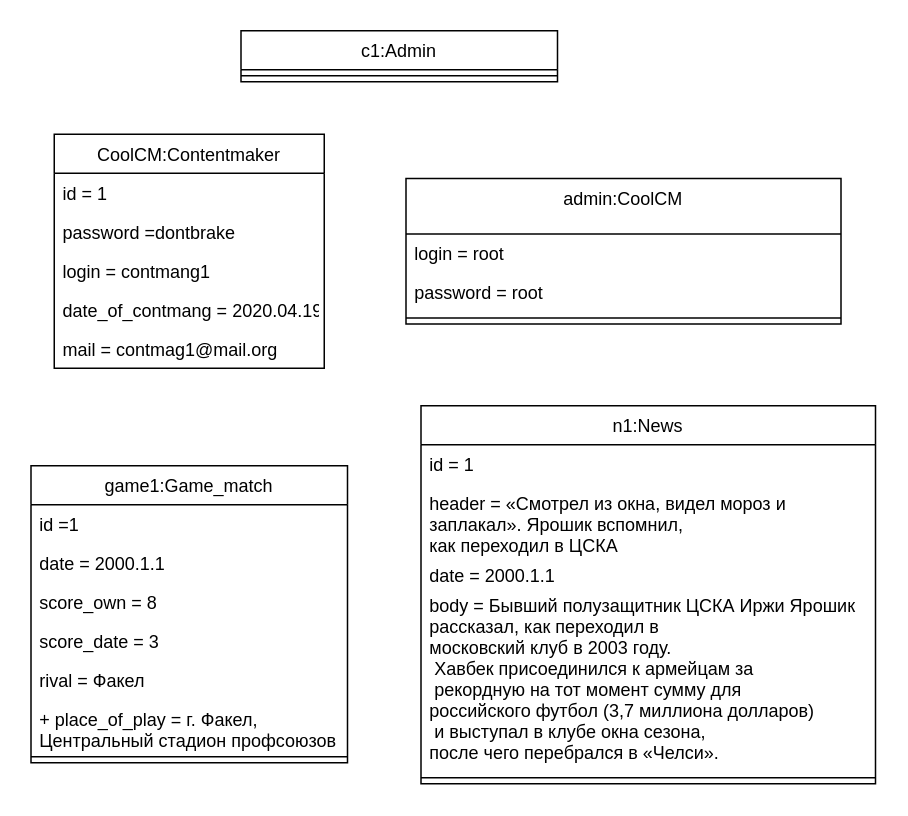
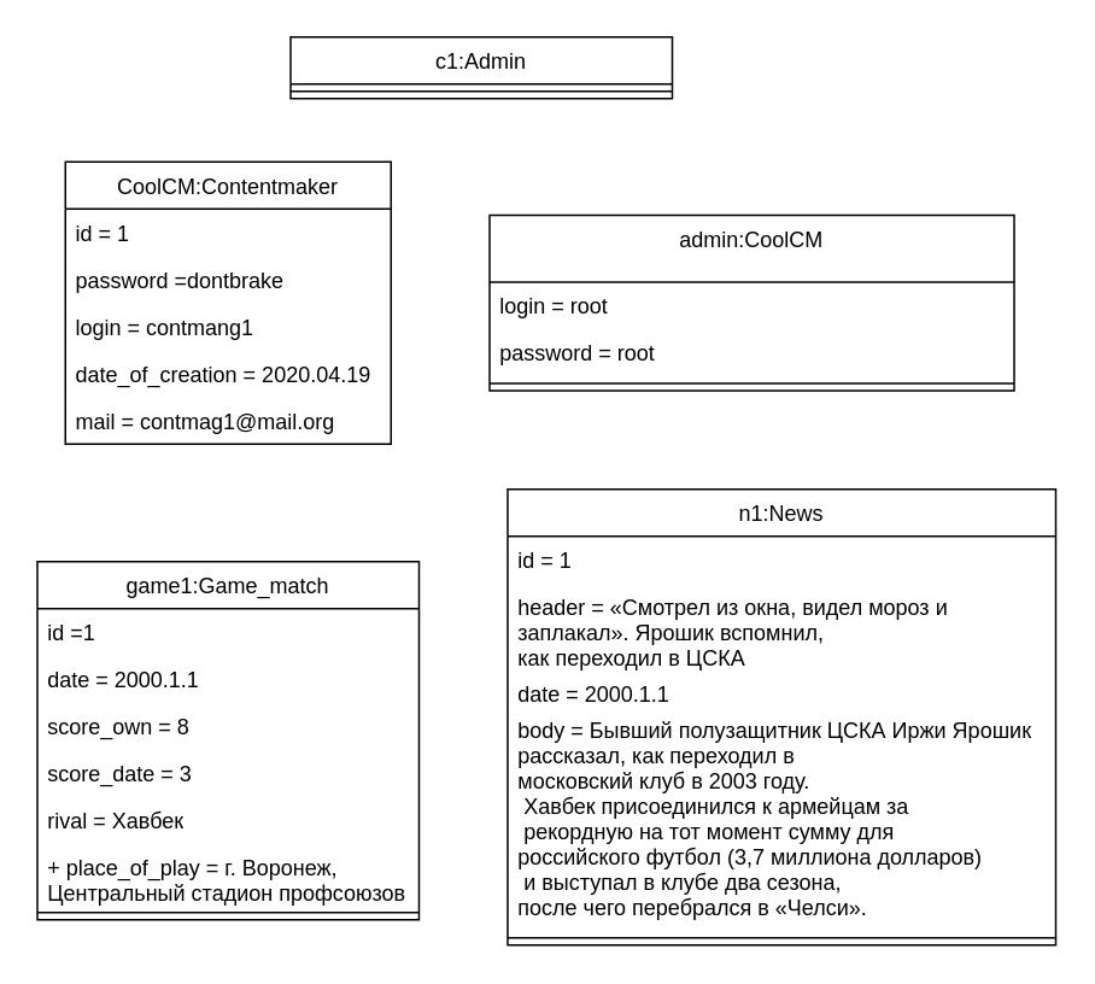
  <mxCell id="0" />
  <mxCell id="1" parent="0" />
  <mxCell id="2" value="CoolCM:Contentmaker" style="swimlane;fontStyle=0;childLayout=stackLayout;horizontal=1;startSize=26;fillColor=none;horizontalStack=0;resizeParent=1;resizeParentMax=0;resizeLast=0;collapsible=1;marginBottom=0;" vertex="1" parent="1"><mxGeometry x="35.5" y="89" width="180" height="156" as="geometry" /></mxCell>
  <mxCell id="3" value="id = 1" style="text;strokeColor=none;fillColor=none;align=left;verticalAlign=top;spacingLeft=4;spacingRight=4;overflow=hidden;rotatable=0;points=[[0,0.5],[1,0.5]];portConstraint=eastwest;" vertex="1" parent="2"><mxGeometry y="26" width="180" height="26" as="geometry" /></mxCell>
  <mxCell id="4" value="password =dontbrake" style="text;strokeColor=none;fillColor=none;align=left;verticalAlign=top;spacingLeft=4;spacingRight=4;overflow=hidden;rotatable=0;points=[[0,0.5],[1,0.5]];portConstraint=eastwest;" vertex="1" parent="2"><mxGeometry y="52" width="180" height="26" as="geometry" /></mxCell>
  <mxCell id="5" value="login = contmang1" style="text;strokeColor=none;fillColor=none;align=left;verticalAlign=top;spacingLeft=4;spacingRight=4;overflow=hidden;rotatable=0;points=[[0,0.5],[1,0.5]];portConstraint=eastwest;" vertex="1" parent="2"><mxGeometry y="78" width="180" height="26" as="geometry" /></mxCell>
- <mxCell id="6" value="date_of_contmang = 2020.04.19" style="text;strokeColor=none;fillColor=none;align=left;verticalAlign=top;spacingLeft=4;spacingRight=4;overflow=hidden;rotatable=0;points=[[0,0.5],[1,0.5]];portConstraint=eastwest;" vertex="1" parent="2"><mxGeometry y="104" width="180" height="26" as="geometry" /></mxCell>
+ <mxCell id="6" value="date_of_creation = 2020.04.19" style="text;strokeColor=none;fillColor=none;align=left;verticalAlign=top;spacingLeft=4;spacingRight=4;overflow=hidden;rotatable=0;points=[[0,0.5],[1,0.5]];portConstraint=eastwest;" vertex="1" parent="2"><mxGeometry y="104" width="180" height="26" as="geometry" /></mxCell>
  <mxCell id="7" value="mail = contmag1@mail.org" style="text;strokeColor=none;fillColor=none;align=left;verticalAlign=top;spacingLeft=4;spacingRight=4;overflow=hidden;rotatable=0;points=[[0,0.5],[1,0.5]];portConstraint=eastwest;" vertex="1" parent="2"><mxGeometry y="130" width="180" height="26" as="geometry" /></mxCell>
  <mxCell id="8" value="game1:Game_match" style="swimlane;fontStyle=0;align=center;verticalAlign=top;childLayout=stackLayout;horizontal=1;startSize=26;horizontalStack=0;resizeParent=1;resizeParentMax=0;resizeLast=0;collapsible=1;marginBottom=0;" vertex="1" parent="1"><mxGeometry x="20" y="310" width="211" height="198" as="geometry" /></mxCell>
  <mxCell id="9" value="id =1" style="text;strokeColor=none;fillColor=none;align=left;verticalAlign=top;spacingLeft=4;spacingRight=4;overflow=hidden;rotatable=0;points=[[0,0.5],[1,0.5]];portConstraint=eastwest;" vertex="1" parent="8"><mxGeometry y="26" width="211" height="26" as="geometry" /></mxCell>
  <mxCell id="10" value="date = 2000.1.1" style="text;strokeColor=none;fillColor=none;align=left;verticalAlign=top;spacingLeft=4;spacingRight=4;overflow=hidden;rotatable=0;points=[[0,0.5],[1,0.5]];portConstraint=eastwest;" vertex="1" parent="8"><mxGeometry y="52" width="211" height="26" as="geometry" /></mxCell>
  <mxCell id="11" value="score_own = 8" style="text;strokeColor=none;fillColor=none;align=left;verticalAlign=top;spacingLeft=4;spacingRight=4;overflow=hidden;rotatable=0;points=[[0,0.5],[1,0.5]];portConstraint=eastwest;" vertex="1" parent="8"><mxGeometry y="78" width="211" height="26" as="geometry" /></mxCell>
  <mxCell id="12" value="score_date = 3" style="text;strokeColor=none;fillColor=none;align=left;verticalAlign=top;spacingLeft=4;spacingRight=4;overflow=hidden;rotatable=0;points=[[0,0.5],[1,0.5]];portConstraint=eastwest;" vertex="1" parent="8"><mxGeometry y="104" width="211" height="26" as="geometry" /></mxCell>
- <mxCell id="13" value="rival = Факел" style="text;strokeColor=none;fillColor=none;align=left;verticalAlign=top;spacingLeft=4;spacingRight=4;overflow=hidden;rotatable=0;points=[[0,0.5],[1,0.5]];portConstraint=eastwest;" vertex="1" parent="8"><mxGeometry y="130" width="211" height="26" as="geometry" /></mxCell>
- <mxCell id="14" value="+ place_of_play = г. Факел, &#10;Центральный стадион профсоюзов " style="text;strokeColor=none;fillColor=none;align=left;verticalAlign=top;spacingLeft=4;spacingRight=4;overflow=hidden;rotatable=0;points=[[0,0.5],[1,0.5]];portConstraint=eastwest;" vertex="1" parent="8"><mxGeometry y="156" width="211" height="34" as="geometry" /></mxCell>
+ <mxCell id="13" value="rival = Хавбек" style="text;strokeColor=none;fillColor=none;align=left;verticalAlign=top;spacingLeft=4;spacingRight=4;overflow=hidden;rotatable=0;points=[[0,0.5],[1,0.5]];portConstraint=eastwest;" vertex="1" parent="8"><mxGeometry y="130" width="211" height="26" as="geometry" /></mxCell>
+ <mxCell id="14" value="+ place_of_play = г. Воронеж, &#10;Центральный стадион профсоюзов " style="text;strokeColor=none;fillColor=none;align=left;verticalAlign=top;spacingLeft=4;spacingRight=4;overflow=hidden;rotatable=0;points=[[0,0.5],[1,0.5]];portConstraint=eastwest;" vertex="1" parent="8"><mxGeometry y="156" width="211" height="34" as="geometry" /></mxCell>
  <mxCell id="15" value="" style="line;strokeWidth=1;fillColor=none;align=left;verticalAlign=middle;spacingTop=-1;spacingLeft=3;spacingRight=3;rotatable=0;labelPosition=right;points=[];portConstraint=eastwest;" vertex="1" parent="8"><mxGeometry y="190" width="211" height="8" as="geometry" /></mxCell>
  <mxCell id="16" value="n1:News" style="swimlane;fontStyle=0;align=center;verticalAlign=top;childLayout=stackLayout;horizontal=1;startSize=26;horizontalStack=0;resizeParent=1;resizeParentMax=0;resizeLast=0;collapsible=1;marginBottom=0;" vertex="1" parent="1"><mxGeometry x="280" y="270" width="303" height="252" as="geometry" /></mxCell>
  <mxCell id="17" value="id = 1" style="text;strokeColor=none;fillColor=none;align=left;verticalAlign=top;spacingLeft=4;spacingRight=4;overflow=hidden;rotatable=0;points=[[0,0.5],[1,0.5]];portConstraint=eastwest;" vertex="1" parent="16"><mxGeometry y="26" width="303" height="26" as="geometry" /></mxCell>
  <mxCell id="18" value="header = «Смотрел из окна, видел мороз и &#10;заплакал». Ярошик вспомнил, &#10;как переходил в ЦСКА" style="text;strokeColor=none;fillColor=none;align=left;verticalAlign=top;spacingLeft=4;spacingRight=4;overflow=hidden;rotatable=0;points=[[0,0.5],[1,0.5]];portConstraint=eastwest;" vertex="1" parent="16"><mxGeometry y="52" width="303" height="48" as="geometry" /></mxCell>
  <mxCell id="19" value="date = 2000.1.1" style="text;strokeColor=none;fillColor=none;align=left;verticalAlign=top;spacingLeft=4;spacingRight=4;overflow=hidden;rotatable=0;points=[[0,0.5],[1,0.5]];portConstraint=eastwest;" vertex="1" parent="16"><mxGeometry y="100" width="303" height="20" as="geometry" /></mxCell>
- <mxCell id="20" value="body = Бывший полузащитник ЦСКА Иржи Ярошик &#10;рассказал, как переходил в &#10;московский клуб в 2003 году.&#10; Хавбек присоединился к армейцам за&#10; рекордную на тот момент сумму для &#10;российского футбол (3,7 миллиона долларов)&#10; и выступал в клубе окна сезона, &#10;после чего перебрался в «Челси»." style="text;strokeColor=none;fillColor=none;align=left;verticalAlign=top;spacingLeft=4;spacingRight=4;overflow=hidden;rotatable=0;points=[[0,0.5],[1,0.5]];portConstraint=eastwest;" vertex="1" parent="16"><mxGeometry y="120" width="303" height="124" as="geometry" /></mxCell>
+ <mxCell id="20" value="body = Бывший полузащитник ЦСКА Иржи Ярошик &#10;рассказал, как переходил в &#10;московский клуб в 2003 году.&#10; Хавбек присоединился к армейцам за&#10; рекордную на тот момент сумму для &#10;российского футбол (3,7 миллиона долларов)&#10; и выступал в клубе два сезона, &#10;после чего перебрался в «Челси»." style="text;strokeColor=none;fillColor=none;align=left;verticalAlign=top;spacingLeft=4;spacingRight=4;overflow=hidden;rotatable=0;points=[[0,0.5],[1,0.5]];portConstraint=eastwest;" vertex="1" parent="16"><mxGeometry y="120" width="303" height="124" as="geometry" /></mxCell>
  <mxCell id="21" value="" style="line;strokeWidth=1;fillColor=none;align=left;verticalAlign=middle;spacingTop=-1;spacingLeft=3;spacingRight=3;rotatable=0;labelPosition=right;points=[];portConstraint=eastwest;" vertex="1" parent="16"><mxGeometry y="244" width="303" height="8" as="geometry" /></mxCell>
  <mxCell id="22" value="c1:Admin" style="swimlane;fontStyle=0;align=center;verticalAlign=top;childLayout=stackLayout;horizontal=1;startSize=26;horizontalStack=0;resizeParent=1;resizeParentMax=0;resizeLast=0;collapsible=1;marginBottom=0;" vertex="1" parent="1"><mxGeometry x="160" y="20" width="211" height="34" as="geometry" /></mxCell>
  <mxCell id="23" value="" style="line;strokeWidth=1;fillColor=none;align=left;verticalAlign=middle;spacingTop=-1;spacingLeft=3;spacingRight=3;rotatable=0;labelPosition=right;points=[];portConstraint=eastwest;" vertex="1" parent="22"><mxGeometry y="26" width="211" height="8" as="geometry" /></mxCell>
  <mxCell id="24" value="admin:CoolCM" style="swimlane;fontStyle=0;align=center;verticalAlign=top;childLayout=stackLayout;horizontal=1;startSize=37;horizontalStack=0;resizeParent=1;resizeParentMax=0;resizeLast=0;collapsible=1;marginBottom=0;" vertex="1" parent="1"><mxGeometry x="270" y="118.5" width="290" height="97" as="geometry" /></mxCell>
  <mxCell id="25" value="login = root" style="text;strokeColor=none;fillColor=none;align=left;verticalAlign=top;spacingLeft=4;spacingRight=4;overflow=hidden;rotatable=0;points=[[0,0.5],[1,0.5]];portConstraint=eastwest;" vertex="1" parent="24"><mxGeometry y="37" width="290" height="26" as="geometry" /></mxCell>
  <mxCell id="26" value="password = root" style="text;strokeColor=none;fillColor=none;align=left;verticalAlign=top;spacingLeft=4;spacingRight=4;overflow=hidden;rotatable=0;points=[[0,0.5],[1,0.5]];portConstraint=eastwest;" vertex="1" parent="24"><mxGeometry y="63" width="290" height="26" as="geometry" /></mxCell>
  <mxCell id="27" value="" style="line;strokeWidth=1;fillColor=none;align=left;verticalAlign=middle;spacingTop=-1;spacingLeft=3;spacingRight=3;rotatable=0;labelPosition=right;points=[];portConstraint=eastwest;" vertex="1" parent="24"><mxGeometry y="89" width="290" height="8" as="geometry" /></mxCell>
